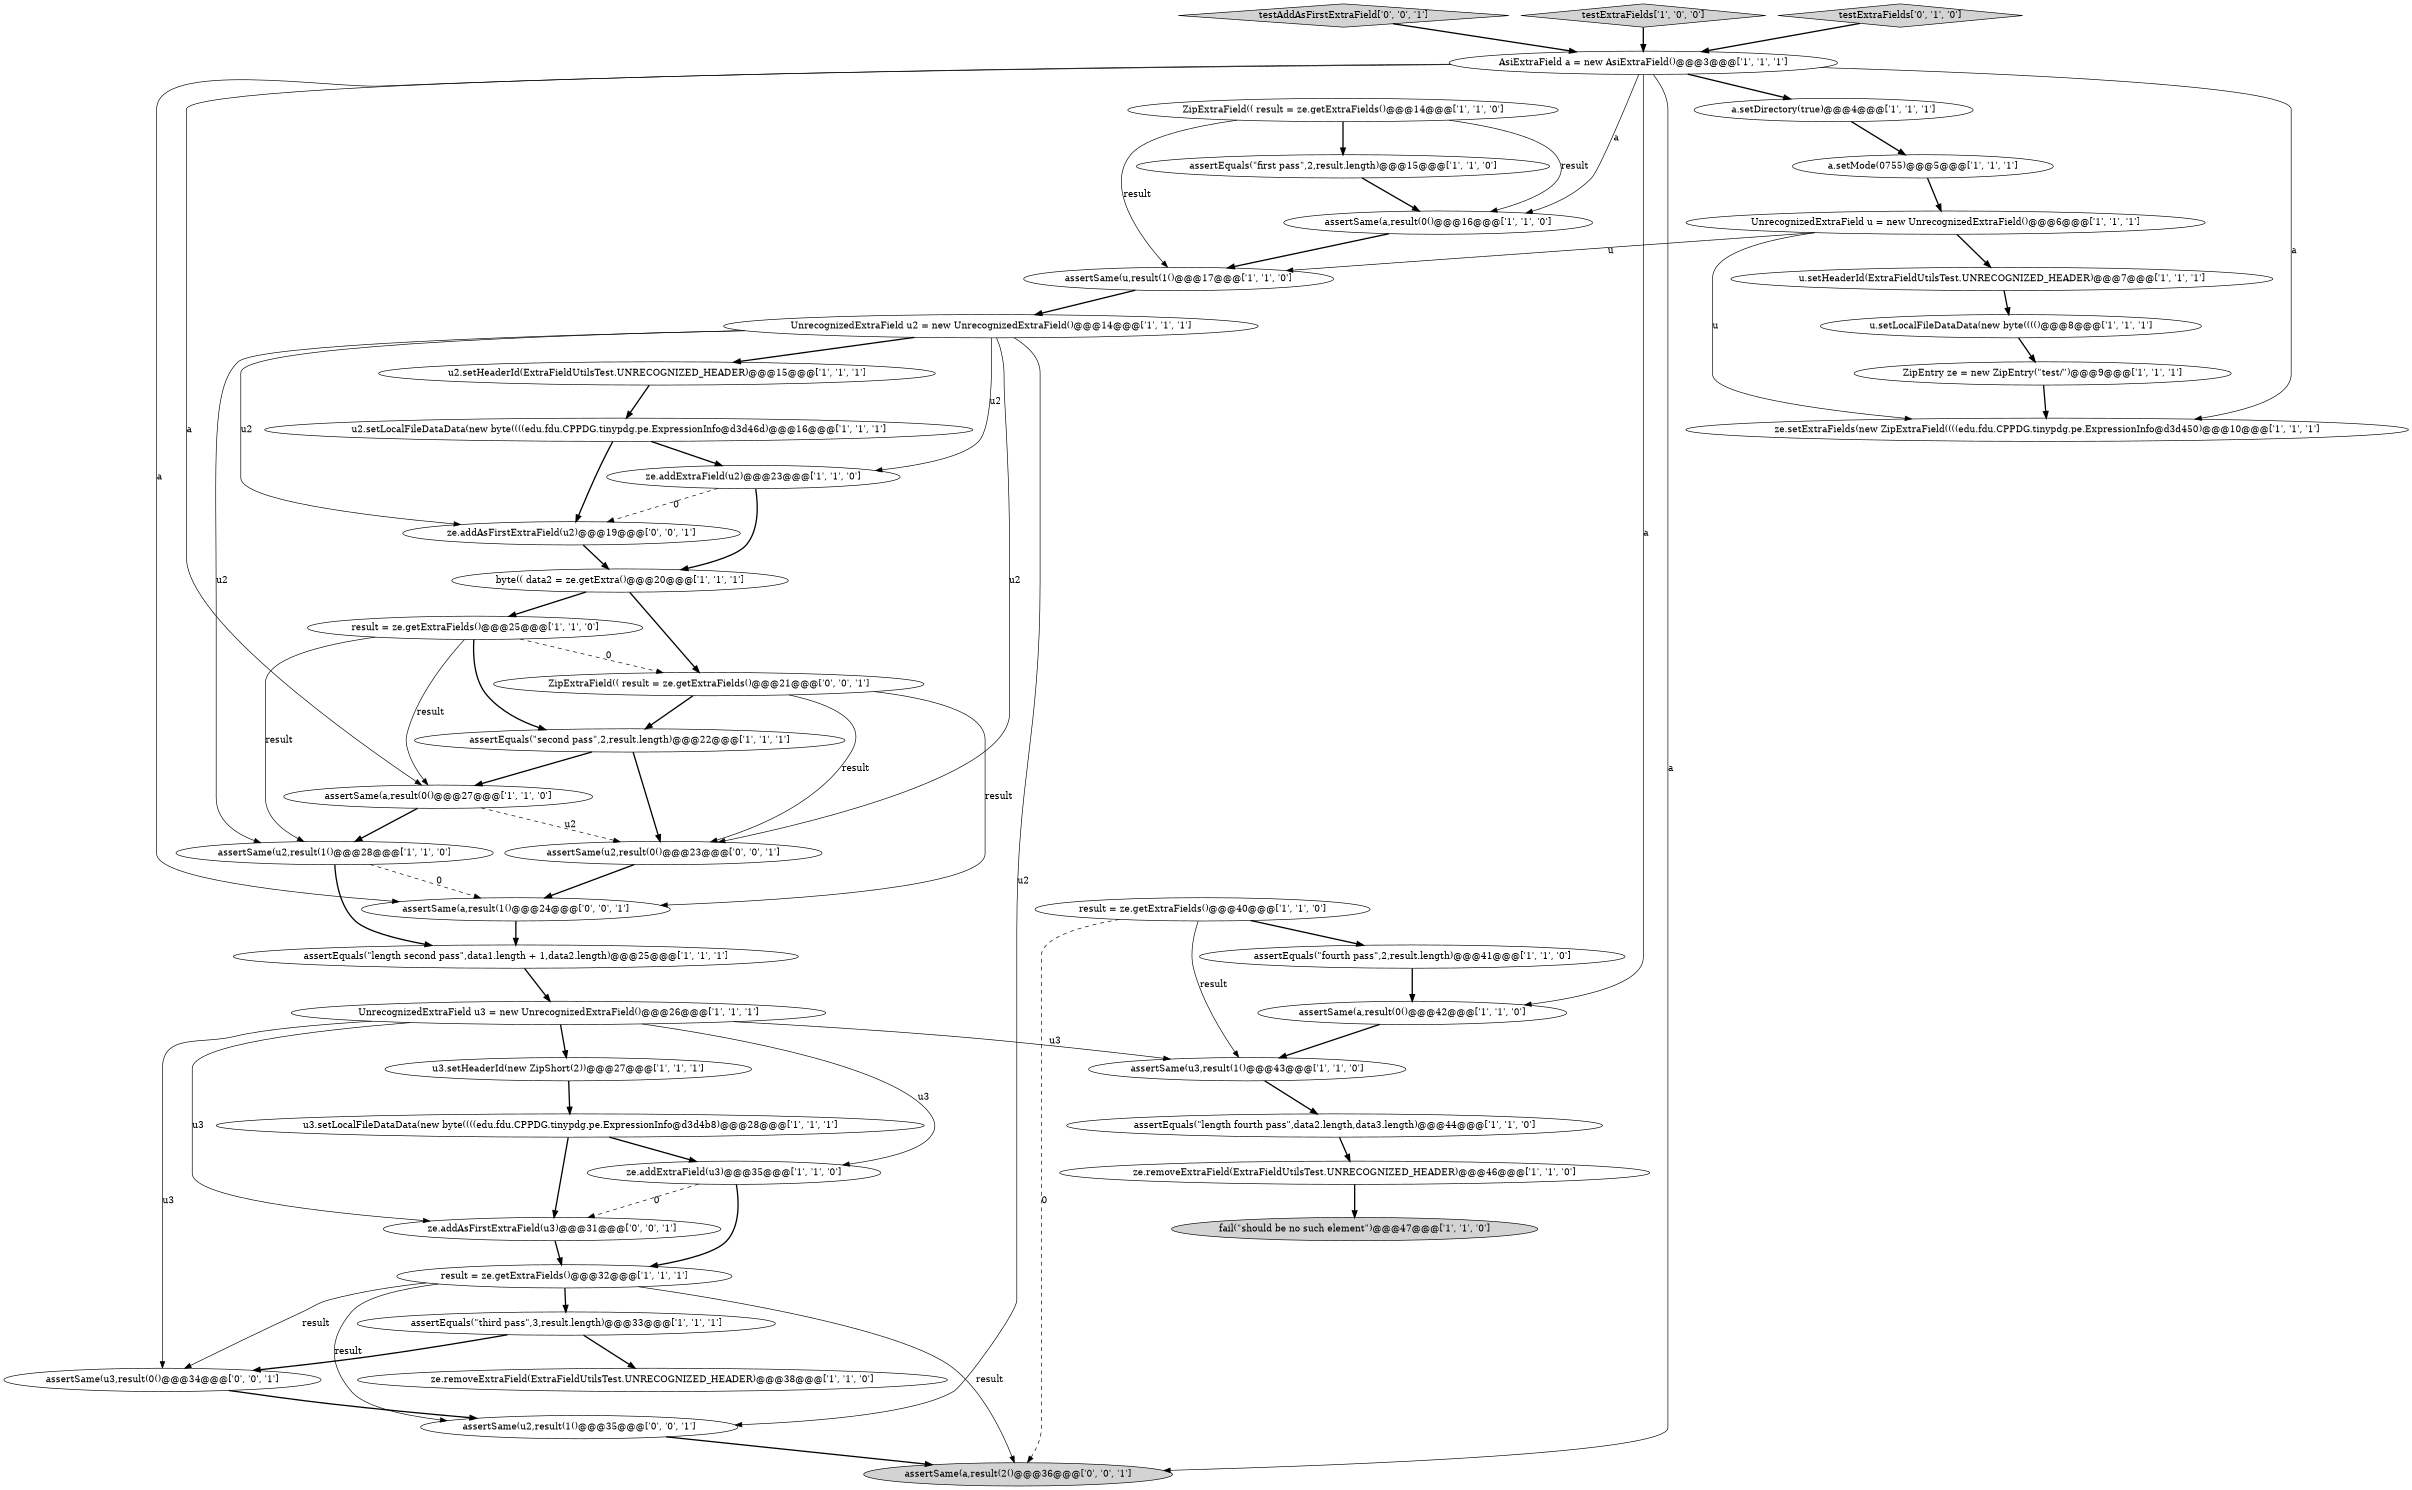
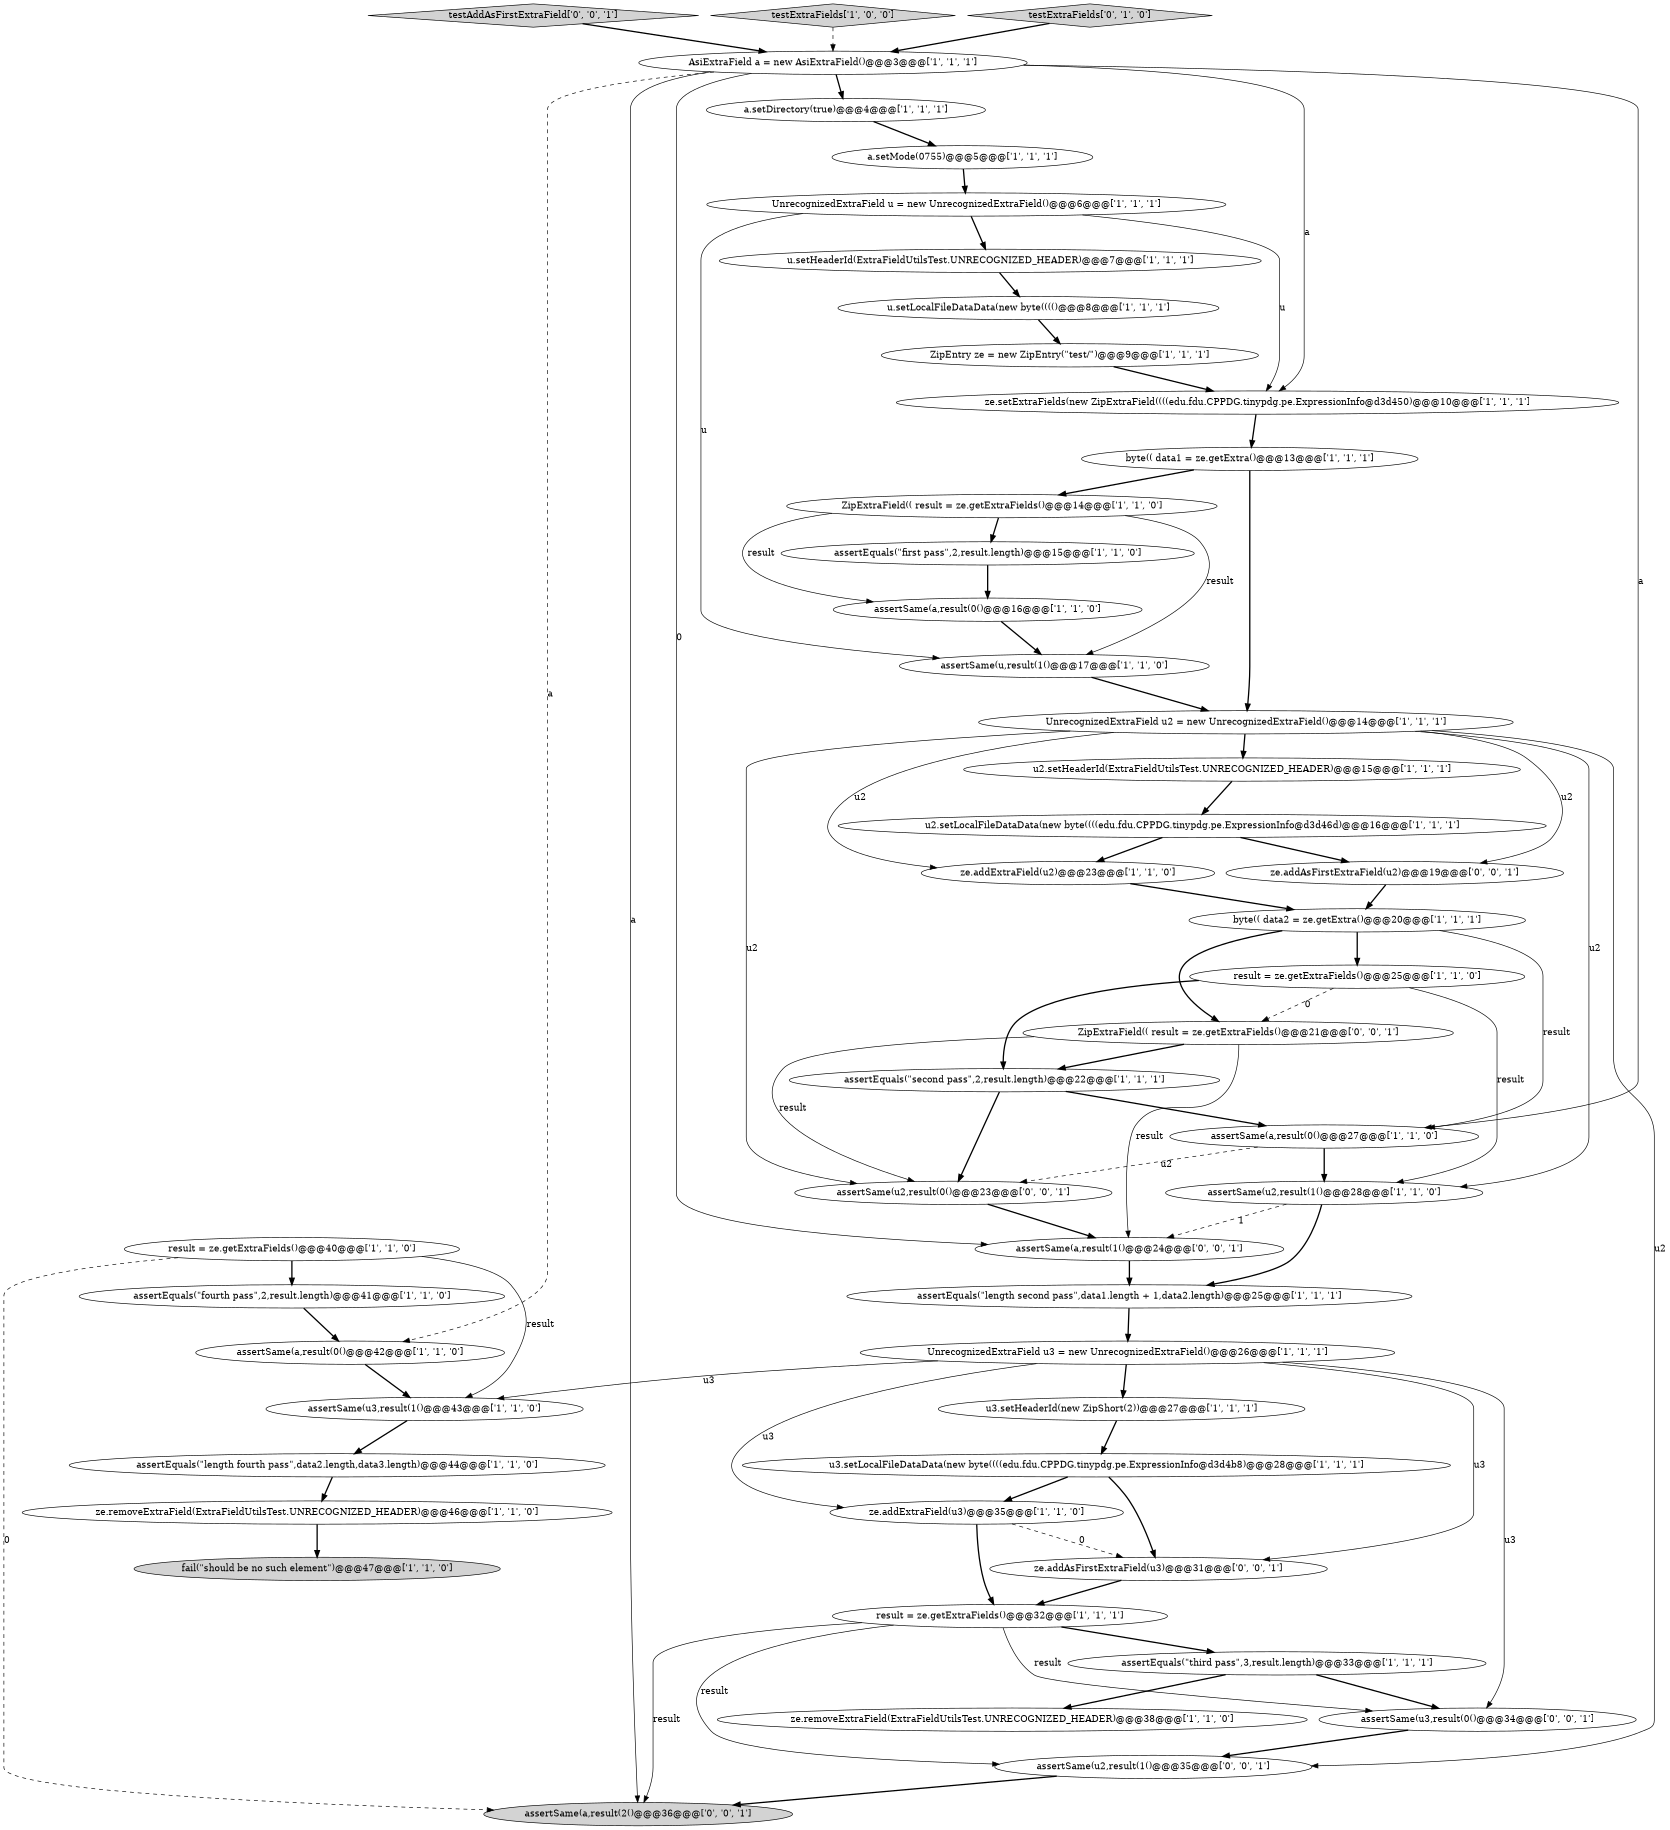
  digraph {
    node [fillcolor=white shape=ellipse style=filled]
    edge [style=bold]
    n1 [fillcolor=lightgray label="fail(\"should be no such element\")@@@47@@@['1', '1', '0']"]
    n2 [label="assertSame(a,result(1()@@@24@@@['0', '0', '1']"]
    n3 [label="assertEquals(\"length second pass\",data1.length + 1,data2.length)@@@25@@@['1', '1', '1']"]
    n4 [label="UnrecognizedExtraField u3 = new UnrecognizedExtraField()@@@26@@@['1', '1', '1']"]
    n5 [label="ze.addAsFirstExtraField(u2)@@@19@@@['0', '0', '1']"]
    n6 [label="byte(( data2 = ze.getExtra()@@@20@@@['1', '1', '1']"]
    n7 [label="result = ze.getExtraFields()@@@25@@@['1', '1', '0']"]
    n8 [label="ZipExtraField(( result = ze.getExtraFields()@@@21@@@['0', '0', '1']"]
    n9 [label="assertEquals(\"first pass\",2,result.length)@@@15@@@['1', '1', '0']"]
    n10 [label="assertSame(a,result(0()@@@16@@@['1', '1', '0']"]
    n11 [label="assertSame(u,result(1()@@@17@@@['1', '1', '0']"]
    n12 [label="ze.removeExtraField(ExtraFieldUtilsTest.UNRECOGNIZED_HEADER)@@@38@@@['1', '1', '0']"]
    n13 [label="a.setMode(0755)@@@5@@@['1', '1', '1']"]
    n14 [label="UnrecognizedExtraField u = new UnrecognizedExtraField()@@@6@@@['1', '1', '1']"]
    n15 [label="ze.setExtraFields(new ZipExtraField((((edu.fdu.CPPDG.tinypdg.pe.ExpressionInfo@d3d450)@@@10@@@['1', '1', '1']"]
    n16 [label="u.setHeaderId(ExtraFieldUtilsTest.UNRECOGNIZED_HEADER)@@@7@@@['1', '1', '1']"]
    n17 [label="assertSame(u2,result(1()@@@28@@@['1', '1', '0']"]
    n18 [label="assertEquals(\"second pass\",2,result.length)@@@22@@@['1', '1', '1']"]
    n19 [label="assertSame(a,result(0()@@@27@@@['1', '1', '0']"]
    n20 [label="assertSame(u2,result(0()@@@23@@@['0', '0', '1']"]
+   n21 [label="byte(( data1 = ze.getExtra()@@@13@@@['1', '1', '1']"]
    n22 [label="ZipExtraField(( result = ze.getExtraFields()@@@14@@@['1', '1', '0']"]
    n23 [label="UnrecognizedExtraField u2 = new UnrecognizedExtraField()@@@14@@@['1', '1', '1']"]
    n24 [label="assertSame(u2,result(1()@@@35@@@['0', '0', '1']"]
    n25 [label="ze.addExtraField(u2)@@@23@@@['1', '1', '0']"]
    n26 [label="u2.setHeaderId(ExtraFieldUtilsTest.UNRECOGNIZED_HEADER)@@@15@@@['1', '1', '1']"]
    n27 [label="ze.addExtraField(u3)@@@35@@@['1', '1', '0']"]
    n28 [label="u3.setHeaderId(new ZipShort(2))@@@27@@@['1', '1', '1']"]
    n29 [label="ze.addAsFirstExtraField(u3)@@@31@@@['0', '0', '1']"]
    n30 [label="assertSame(u3,result(0()@@@34@@@['0', '0', '1']"]
    n31 [label="assertSame(u3,result(1()@@@43@@@['1', '1', '0']"]
    n32 [label="result = ze.getExtraFields()@@@32@@@['1', '1', '1']"]
    n33 [label="u3.setLocalFileDataData(new byte((((edu.fdu.CPPDG.tinypdg.pe.ExpressionInfo@d3d4b8)@@@28@@@['1', '1', '1']"]
    n34 [label="assertEquals(\"length fourth pass\",data2.length,data3.length)@@@44@@@['1', '1', '0']"]
    n35 [label="assertEquals(\"fourth pass\",2,result.length)@@@41@@@['1', '1', '0']"]
    n36 [label="assertSame(a,result(0()@@@42@@@['1', '1', '0']"]
    n37 [fillcolor=lightgray label="assertSame(a,result(2()@@@36@@@['0', '0', '1']"]
    n38 [label="assertEquals(\"third pass\",3,result.length)@@@33@@@['1', '1', '1']"]
    n39 [label="a.setDirectory(true)@@@4@@@['1', '1', '1']"]
    n40 [label="ze.removeExtraField(ExtraFieldUtilsTest.UNRECOGNIZED_HEADER)@@@46@@@['1', '1', '0']"]
    n41 [label="u.setLocalFileDataData(new byte(((()@@@8@@@['1', '1', '1']"]
    n42 [label="ZipEntry ze = new ZipEntry(\"test/\")@@@9@@@['1', '1', '1']"]
    n43 [fillcolor=lightgray label="testAddAsFirstExtraField['0', '0', '1']" shape=diamond]
    n44 [label="AsiExtraField a = new AsiExtraField()@@@3@@@['1', '1', '1']"]
    n45 [fillcolor=lightgray label="testExtraFields['1', '0', '0']" shape=diamond]
    n46 [label="u2.setLocalFileDataData(new byte((((edu.fdu.CPPDG.tinypdg.pe.ExpressionInfo@d3d46d)@@@16@@@['1', '1', '1']"]
    n47 [fillcolor=lightgray label="testExtraFields['0', '1', '0']" shape=diamond]
    n48 [label="result = ze.getExtraFields()@@@40@@@['1', '1', '0']"]
    n2 -> n3
    n3 -> n4
    n4 -> n27 [label=u3 style=solid]
    n4 -> n28
    n4 -> n29 [label=u3 style=solid]
    n4 -> n30 [label=u3 style=solid]
    n4 -> n31 [label=u3 style=solid]
    n5 -> n6
    n6 -> n7
    n6 -> n8
    n7 -> n8 [label=0 style=dashed]
    n7 -> n17 [label=result style=solid]
    n7 -> n18
-   n7 -> n19 [label=result style=solid]
+   n6 -> n19 [label=result style=solid]
    n8 -> n2 [label=result style=solid]
    n8 -> n18
    n8 -> n20 [label=result style=solid]
    n9 -> n10
    n10 -> n11
    n11 -> n23
    n13 -> n14
    n14 -> n11 [label=u style=solid]
    n14 -> n15 [label=u style=solid]
    n14 -> n16
+   n15 -> n21
    n16 -> n41
-   n17 -> n2 [label=0 style=dashed]
+   n17 -> n2 [label=1 style=dashed]
    n17 -> n3
    n18 -> n19
    n18 -> n20
    n19 -> n17
    n19 -> n20 [label=u2 style=dashed]
    n20 -> n2
+   n21 -> n22
+   n21 -> n23
    n22 -> n9
    n22 -> n10 [label=result style=solid]
    n22 -> n11 [label=result style=solid]
    n23 -> n5 [label=u2 style=solid]
    n23 -> n17 [label=u2 style=solid]
    n23 -> n20 [label=u2 style=solid]
    n23 -> n24 [label=u2 style=solid]
    n23 -> n25 [label=u2 style=solid]
    n23 -> n26
    n24 -> n37
-   n25 -> n5 [label=0 style=dashed]
    n25 -> n6
    n26 -> n46
    n27 -> n29 [label=0 style=dashed]
    n27 -> n32
    n28 -> n33
    n29 -> n32
    n30 -> n24
    n31 -> n34
    n32 -> n24 [label=result style=solid]
    n32 -> n30 [label=result style=solid]
    n32 -> n37 [label=result style=solid]
    n32 -> n38
    n33 -> n27
    n33 -> n29
    n34 -> n40
    n35 -> n36
    n36 -> n31
    n38 -> n12
    n38 -> n30
    n39 -> n13
    n40 -> n1
    n41 -> n42
    n42 -> n15
    n43 -> n44
-   n44 -> n2 [label=a style=solid]
-   n44 -> n10 [label=a style=solid]
+   n44 -> n2 [label=0 style=solid]
    n44 -> n15 [label=a style=solid]
    n44 -> n19 [label=a style=solid]
-   n44 -> n36 [label=a style=solid]
+   n44 -> n36 [label=a style=dashed]
    n44 -> n37 [label=a style=solid]
    n44 -> n39
-   n45 -> n44
+   n45 -> n44 [style=dashed]
    n46 -> n5
    n46 -> n25
    n47 -> n44
    n48 -> n31 [label=result style=solid]
    n48 -> n35
    n48 -> n37 [label=0 style=dashed]
  }
